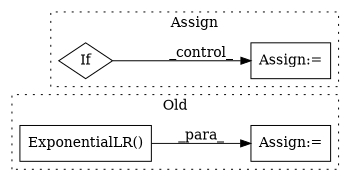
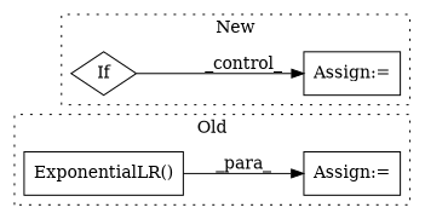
  digraph {
    rankdir=LR
    node [a=68 l=3 shape=box]
    n1 [a=75 l="33,13" label="ExponentialLR()" s="382,424"]
    n2 [label="Assign:=" s=379]
    n3 [a=96 label=If s=485 shape=diamond]
    n4 [label="Assign:=" s=532]
    subgraph cluster_1 {
      label=Old
      style=dotted
      n1
      n2
    }
    subgraph cluster_2 {
-     label=Assign
+     label=New
      style=dotted
      n3
      n4
    }
    n1 -> n2 [label=_para_]
    n3 -> n4 [label=_control_]
  }
